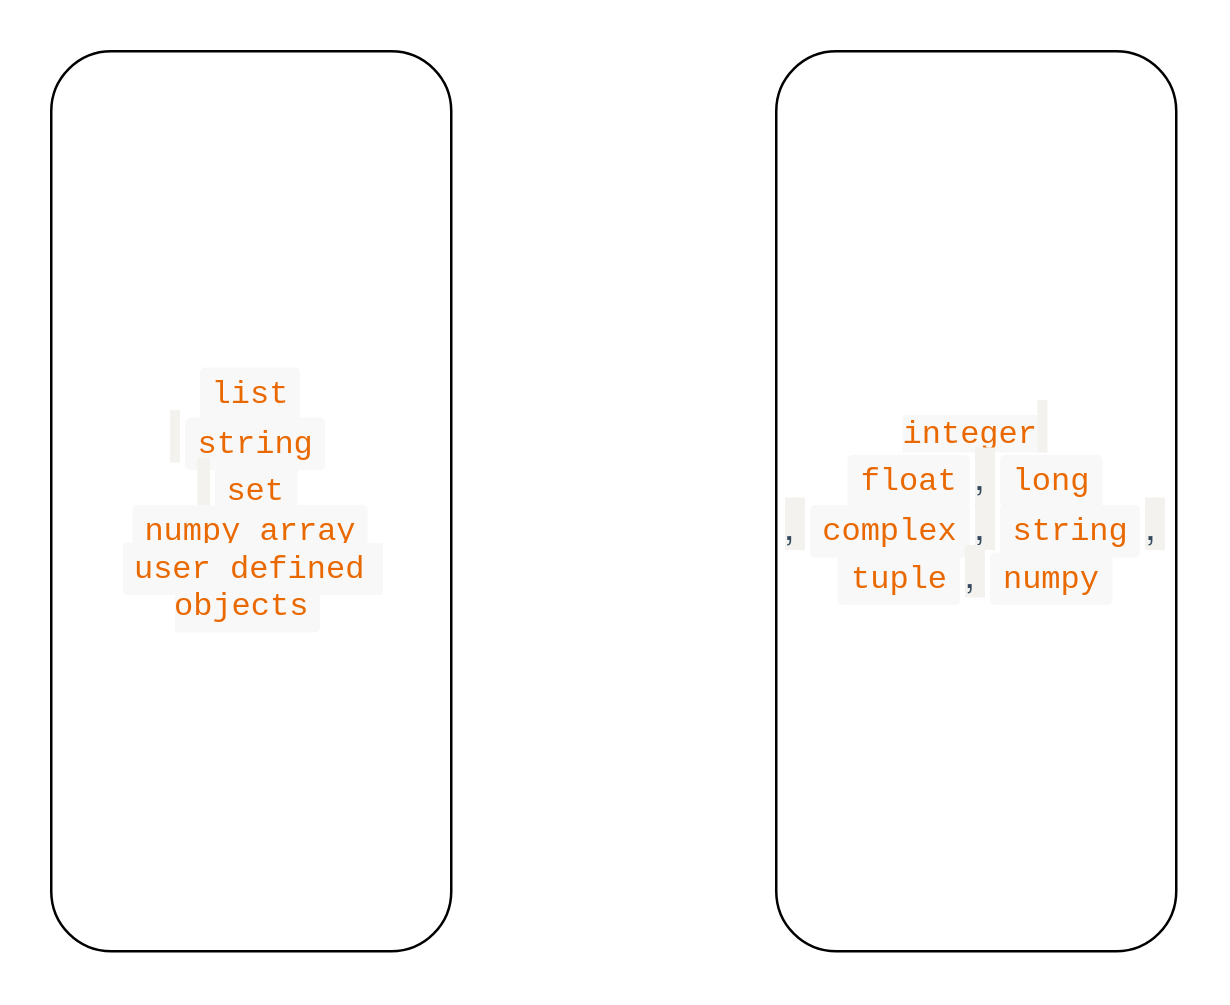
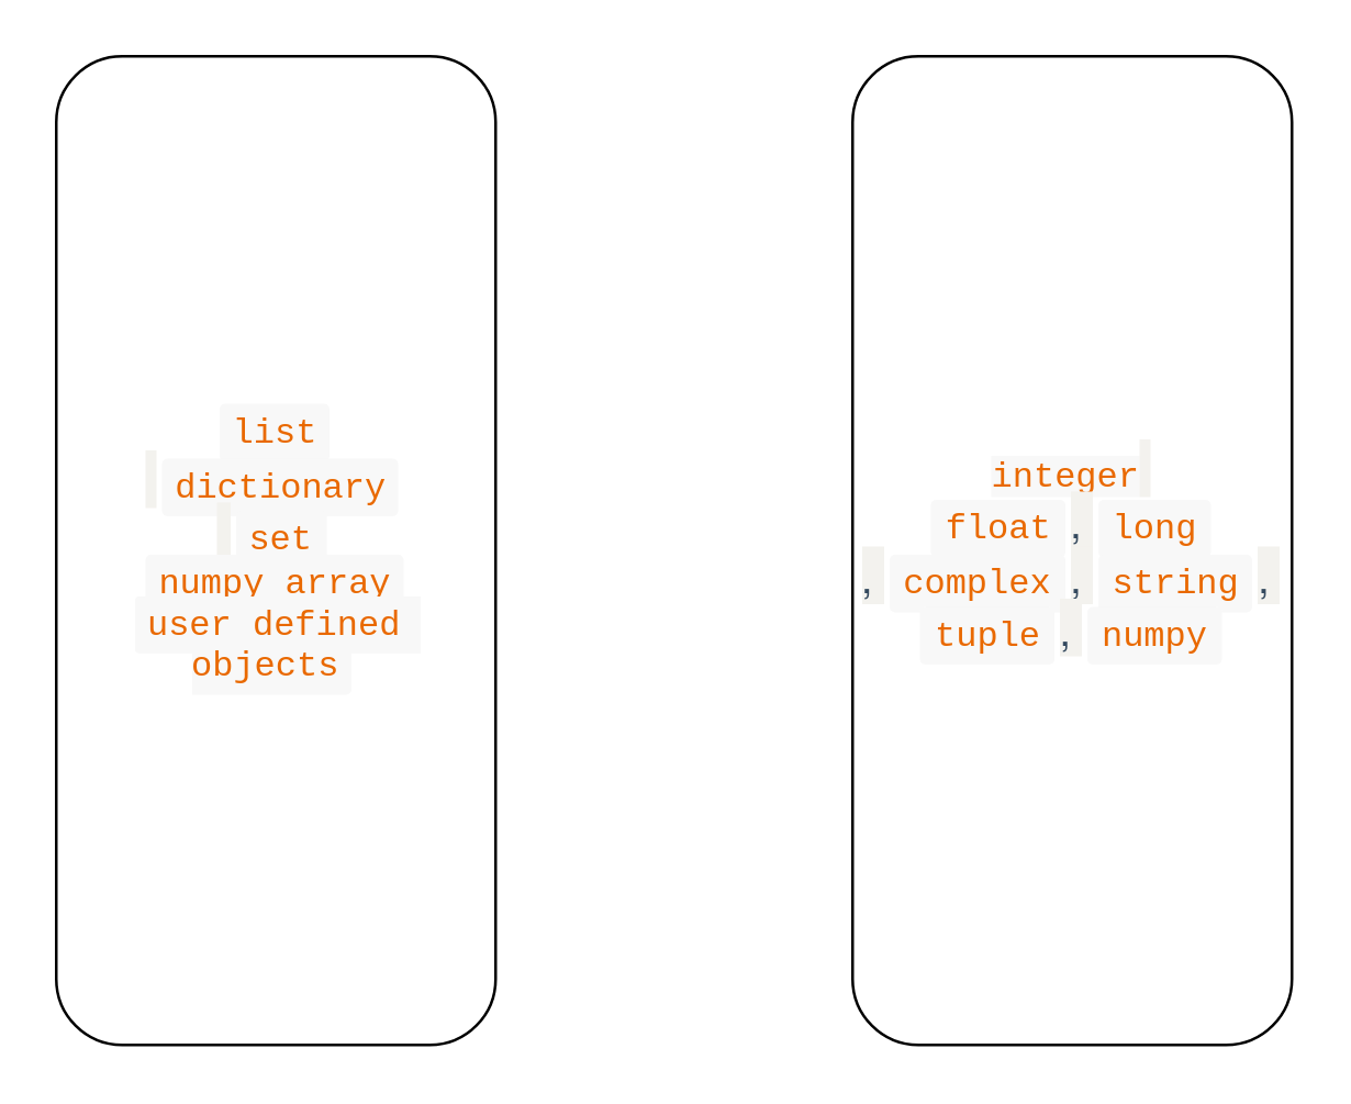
  <mxCell id="0" />
  <mxCell id="1" parent="0" />
- <mxCell id="2" value="&lt;code style=&quot;box-sizing: border-box ; background-color: rgb(248 , 248 , 248) ; border-radius: 2px ; color: rgb(233 , 105 , 0) ; font-family: &amp;#34;roboto mono&amp;#34; , &amp;#34;monaco&amp;#34; , &amp;#34;courier&amp;#34; , monospace ; font-size: 0.8rem ; margin: 0px 2px ; padding: 3px 5px ; white-space: pre-wrap&quot;&gt;list&lt;br/&gt;&lt;/code&gt;&lt;span style=&quot;color: rgb(52 , 73 , 94) ; font-family: &amp;#34;source sans pro&amp;#34; , &amp;#34;helvetica neue&amp;#34; , &amp;#34;arial&amp;#34; , sans-serif ; font-size: 15px ; white-space: normal ; background-color: rgb(243 , 242 , 238)&quot;&gt;&amp;nbsp;&lt;/span&gt;&lt;code style=&quot;box-sizing: border-box ; background-color: rgb(248 , 248 , 248) ; border-radius: 2px ; color: rgb(233 , 105 , 0) ; font-family: &amp;#34;roboto mono&amp;#34; , &amp;#34;monaco&amp;#34; , &amp;#34;courier&amp;#34; , monospace ; font-size: 0.8rem ; margin: 0px 2px ; padding: 3px 5px ; white-space: pre-wrap&quot;&gt;string&lt;br/&gt;&lt;/code&gt;&lt;span style=&quot;color: rgb(52 , 73 , 94) ; font-family: &amp;#34;source sans pro&amp;#34; , &amp;#34;helvetica neue&amp;#34; , &amp;#34;arial&amp;#34; , sans-serif ; font-size: 15px ; white-space: normal ; background-color: rgb(243 , 242 , 238)&quot;&gt;&amp;nbsp;&lt;/span&gt;&lt;code style=&quot;box-sizing: border-box ; background-color: rgb(248 , 248 , 248) ; border-radius: 2px ; color: rgb(233 , 105 , 0) ; font-family: &amp;#34;roboto mono&amp;#34; , &amp;#34;monaco&amp;#34; , &amp;#34;courier&amp;#34; , monospace ; font-size: 0.8rem ; margin: 0px 2px ; padding: 3px 5px ; white-space: pre-wrap&quot;&gt;set&lt;/code&gt;&lt;span style=&quot;color: rgb(52 , 73 , 94) ; font-family: &amp;#34;source sans pro&amp;#34; , &amp;#34;helvetica neue&amp;#34; , &amp;#34;arial&amp;#34; , sans-serif ; font-size: 15px ; white-space: normal ; background-color: rgb(243 , 242 , 238)&quot;&gt;&lt;br&gt;&lt;/span&gt;&lt;code style=&quot;box-sizing: border-box ; background-color: rgb(248 , 248 , 248) ; border-radius: 2px ; color: rgb(233 , 105 , 0) ; font-family: &amp;#34;roboto mono&amp;#34; , &amp;#34;monaco&amp;#34; , &amp;#34;courier&amp;#34; , monospace ; font-size: 0.8rem ; margin: 0px 2px ; padding: 3px 5px ; white-space: pre-wrap&quot;&gt;numpy array&lt;br/&gt;&lt;/code&gt;&lt;code style=&quot;box-sizing: border-box ; background-color: rgb(248 , 248 , 248) ; border-radius: 2px ; color: rgb(233 , 105 , 0) ; font-family: &amp;#34;roboto mono&amp;#34; , &amp;#34;monaco&amp;#34; , &amp;#34;courier&amp;#34; , monospace ; font-size: 0.8rem ; margin: 0px 2px ; padding: 3px 5px ; white-space: pre-wrap&quot;&gt;user defined &lt;br/&gt;objects&lt;/code&gt;" style="rounded=1;whiteSpace=wrap;html=1;" vertex="1" parent="1"><mxGeometry x="20" y="20" width="160" height="360" as="geometry" /></mxCell>
+ <mxCell id="2" value="&lt;code style=&quot;box-sizing: border-box ; background-color: rgb(248 , 248 , 248) ; border-radius: 2px ; color: rgb(233 , 105 , 0) ; font-family: &amp;#34;roboto mono&amp;#34; , &amp;#34;monaco&amp;#34; , &amp;#34;courier&amp;#34; , monospace ; font-size: 0.8rem ; margin: 0px 2px ; padding: 3px 5px ; white-space: pre-wrap&quot;&gt;list&lt;br/&gt;&lt;/code&gt;&lt;span style=&quot;color: rgb(52 , 73 , 94) ; font-family: &amp;#34;source sans pro&amp;#34; , &amp;#34;helvetica neue&amp;#34; , &amp;#34;arial&amp;#34; , sans-serif ; font-size: 15px ; white-space: normal ; background-color: rgb(243 , 242 , 238)&quot;&gt;&amp;nbsp;&lt;/span&gt;&lt;code style=&quot;box-sizing: border-box ; background-color: rgb(248 , 248 , 248) ; border-radius: 2px ; color: rgb(233 , 105 , 0) ; font-family: &amp;#34;roboto mono&amp;#34; , &amp;#34;monaco&amp;#34; , &amp;#34;courier&amp;#34; , monospace ; font-size: 0.8rem ; margin: 0px 2px ; padding: 3px 5px ; white-space: pre-wrap&quot;&gt;dictionary&lt;br/&gt;&lt;/code&gt;&lt;span style=&quot;color: rgb(52 , 73 , 94) ; font-family: &amp;#34;source sans pro&amp;#34; , &amp;#34;helvetica neue&amp;#34; , &amp;#34;arial&amp;#34; , sans-serif ; font-size: 15px ; white-space: normal ; background-color: rgb(243 , 242 , 238)&quot;&gt;&amp;nbsp;&lt;/span&gt;&lt;code style=&quot;box-sizing: border-box ; background-color: rgb(248 , 248 , 248) ; border-radius: 2px ; color: rgb(233 , 105 , 0) ; font-family: &amp;#34;roboto mono&amp;#34; , &amp;#34;monaco&amp;#34; , &amp;#34;courier&amp;#34; , monospace ; font-size: 0.8rem ; margin: 0px 2px ; padding: 3px 5px ; white-space: pre-wrap&quot;&gt;set&lt;/code&gt;&lt;span style=&quot;color: rgb(52 , 73 , 94) ; font-family: &amp;#34;source sans pro&amp;#34; , &amp;#34;helvetica neue&amp;#34; , &amp;#34;arial&amp;#34; , sans-serif ; font-size: 15px ; white-space: normal ; background-color: rgb(243 , 242 , 238)&quot;&gt;&lt;br&gt;&lt;/span&gt;&lt;code style=&quot;box-sizing: border-box ; background-color: rgb(248 , 248 , 248) ; border-radius: 2px ; color: rgb(233 , 105 , 0) ; font-family: &amp;#34;roboto mono&amp;#34; , &amp;#34;monaco&amp;#34; , &amp;#34;courier&amp;#34; , monospace ; font-size: 0.8rem ; margin: 0px 2px ; padding: 3px 5px ; white-space: pre-wrap&quot;&gt;numpy array&lt;br/&gt;&lt;/code&gt;&lt;code style=&quot;box-sizing: border-box ; background-color: rgb(248 , 248 , 248) ; border-radius: 2px ; color: rgb(233 , 105 , 0) ; font-family: &amp;#34;roboto mono&amp;#34; , &amp;#34;monaco&amp;#34; , &amp;#34;courier&amp;#34; , monospace ; font-size: 0.8rem ; margin: 0px 2px ; padding: 3px 5px ; white-space: pre-wrap&quot;&gt;user defined &lt;br/&gt;objects&lt;/code&gt;" style="rounded=1;whiteSpace=wrap;html=1;" vertex="1" parent="1"><mxGeometry x="20" y="20" width="160" height="360" as="geometry" /></mxCell>
  <mxCell id="3" value="&lt;code style=&quot;box-sizing: border-box ; border-radius: 2px ; margin: 0px 2px ; padding: 3px 5px&quot;&gt;&lt;font color=&quot;#e96900&quot; face=&quot;Roboto Mono, Monaco, courier, monospace&quot;&gt;&lt;span style=&quot;font-size: 0.8rem ; white-space: pre-wrap ; background-color: rgb(248 , 248 , 248)&quot;&gt;integer&lt;/span&gt;&lt;/font&gt;&lt;font color=&quot;#34495e&quot; face=&quot;Source Sans Pro, Helvetica Neue, Arial, sans-serif&quot;&gt;&lt;span style=&quot;font-size: 15px ; background-color: rgb(243 , 242 , 238)&quot;&gt;&amp;nbsp;&lt;br&gt;&lt;/span&gt;&lt;/font&gt;&lt;/code&gt;&lt;code style=&quot;box-sizing: border-box ; background-color: rgb(248 , 248 , 248) ; border-radius: 2px ; color: rgb(233 , 105 , 0) ; font-family: &amp;#34;roboto mono&amp;#34; , &amp;#34;monaco&amp;#34; , &amp;#34;courier&amp;#34; , monospace ; font-size: 0.8rem ; margin: 0px 2px ; padding: 3px 5px ; white-space: pre-wrap&quot;&gt;float&lt;/code&gt;&lt;span style=&quot;color: rgb(52 , 73 , 94) ; font-family: &amp;#34;source sans pro&amp;#34; , &amp;#34;helvetica neue&amp;#34; , &amp;#34;arial&amp;#34; , sans-serif ; font-size: 15px ; background-color: rgb(243 , 242 , 238)&quot;&gt;,&amp;nbsp;&lt;/span&gt;&lt;code style=&quot;box-sizing: border-box ; background-color: rgb(248 , 248 , 248) ; border-radius: 2px ; color: rgb(233 , 105 , 0) ; font-family: &amp;#34;roboto mono&amp;#34; , &amp;#34;monaco&amp;#34; , &amp;#34;courier&amp;#34; , monospace ; font-size: 0.8rem ; margin: 0px 2px ; padding: 3px 5px ; white-space: pre-wrap&quot;&gt;long&lt;br/&gt;&lt;/code&gt;&lt;span style=&quot;color: rgb(52 , 73 , 94) ; font-family: &amp;#34;source sans pro&amp;#34; , &amp;#34;helvetica neue&amp;#34; , &amp;#34;arial&amp;#34; , sans-serif ; font-size: 15px ; background-color: rgb(243 , 242 , 238)&quot;&gt;,&amp;nbsp;&lt;/span&gt;&lt;code style=&quot;box-sizing: border-box ; background-color: rgb(248 , 248 , 248) ; border-radius: 2px ; color: rgb(233 , 105 , 0) ; font-family: &amp;#34;roboto mono&amp;#34; , &amp;#34;monaco&amp;#34; , &amp;#34;courier&amp;#34; , monospace ; font-size: 0.8rem ; margin: 0px 2px ; padding: 3px 5px ; white-space: pre-wrap&quot;&gt;complex&lt;/code&gt;&lt;span style=&quot;color: rgb(52 , 73 , 94) ; font-family: &amp;#34;source sans pro&amp;#34; , &amp;#34;helvetica neue&amp;#34; , &amp;#34;arial&amp;#34; , sans-serif ; font-size: 15px ; background-color: rgb(243 , 242 , 238)&quot;&gt;,&amp;nbsp;&lt;/span&gt;&lt;code style=&quot;box-sizing: border-box ; background-color: rgb(248 , 248 , 248) ; border-radius: 2px ; color: rgb(233 , 105 , 0) ; font-family: &amp;#34;roboto mono&amp;#34; , &amp;#34;monaco&amp;#34; , &amp;#34;courier&amp;#34; , monospace ; font-size: 0.8rem ; margin: 0px 2px ; padding: 3px 5px ; white-space: pre-wrap&quot;&gt;string&lt;/code&gt;&lt;span style=&quot;color: rgb(52 , 73 , 94) ; font-family: &amp;#34;source sans pro&amp;#34; , &amp;#34;helvetica neue&amp;#34; , &amp;#34;arial&amp;#34; , sans-serif ; font-size: 15px ; background-color: rgb(243 , 242 , 238)&quot;&gt;,&amp;nbsp;&lt;br&gt;&lt;/span&gt;&lt;code style=&quot;box-sizing: border-box ; background-color: rgb(248 , 248 , 248) ; border-radius: 2px ; color: rgb(233 , 105 , 0) ; font-family: &amp;#34;roboto mono&amp;#34; , &amp;#34;monaco&amp;#34; , &amp;#34;courier&amp;#34; , monospace ; font-size: 0.8rem ; margin: 0px 2px ; padding: 3px 5px ; white-space: pre-wrap&quot;&gt;tuple&lt;/code&gt;&lt;span style=&quot;color: rgb(52 , 73 , 94) ; font-family: &amp;#34;source sans pro&amp;#34; , &amp;#34;helvetica neue&amp;#34; , &amp;#34;arial&amp;#34; , sans-serif ; font-size: 15px ; background-color: rgb(243 , 242 , 238)&quot;&gt;,&amp;nbsp;&lt;/span&gt;&lt;code style=&quot;box-sizing: border-box ; background-color: rgb(248 , 248 , 248) ; border-radius: 2px ; color: rgb(233 , 105 , 0) ; font-family: &amp;#34;roboto mono&amp;#34; , &amp;#34;monaco&amp;#34; , &amp;#34;courier&amp;#34; , monospace ; font-size: 0.8rem ; margin: 0px 2px ; padding: 3px 5px ; white-space: pre-wrap&quot;&gt;numpy&lt;/code&gt;" style="rounded=1;whiteSpace=wrap;html=1;" vertex="1" parent="1"><mxGeometry x="310" y="20" width="160" height="360" as="geometry" /></mxCell>
